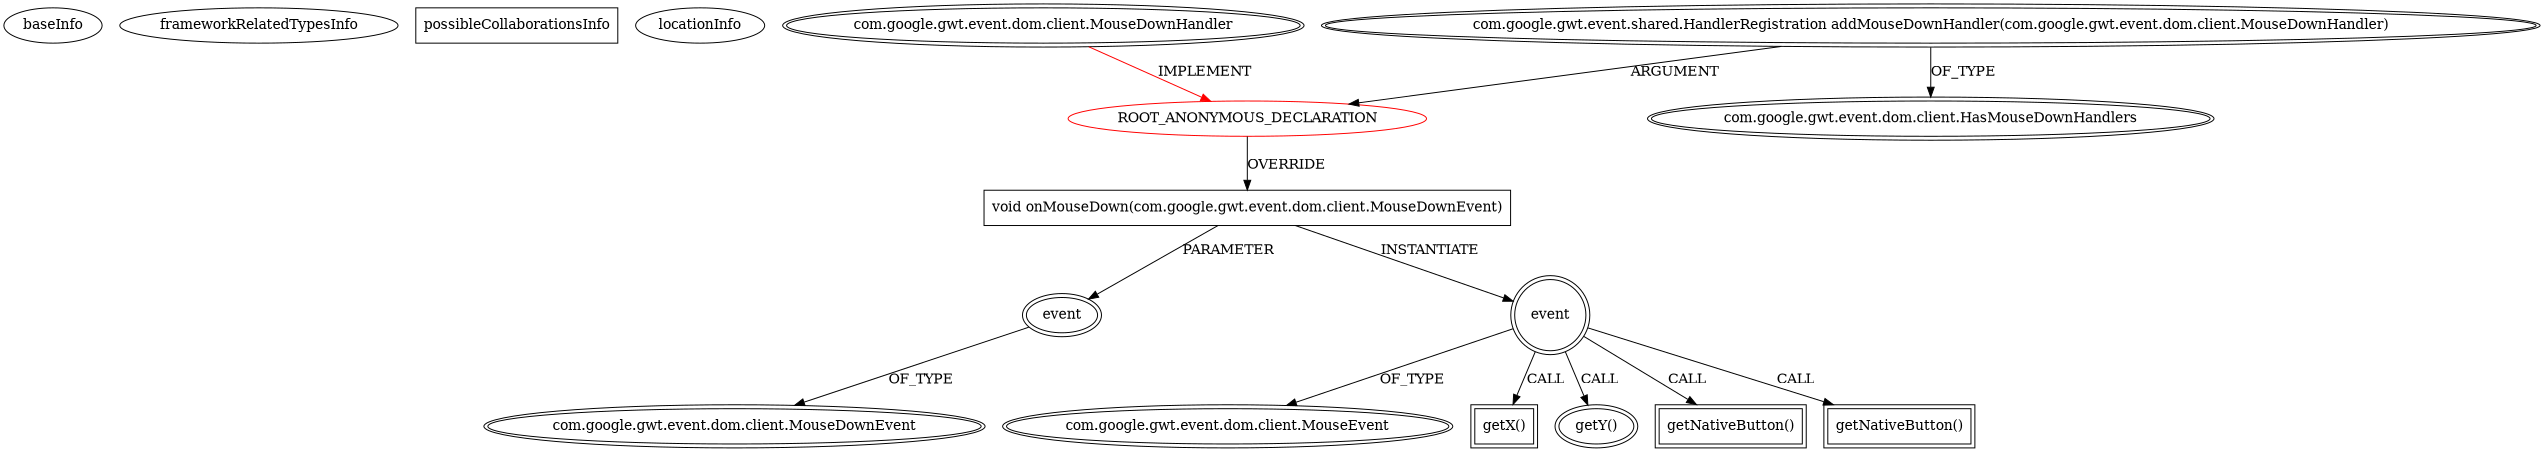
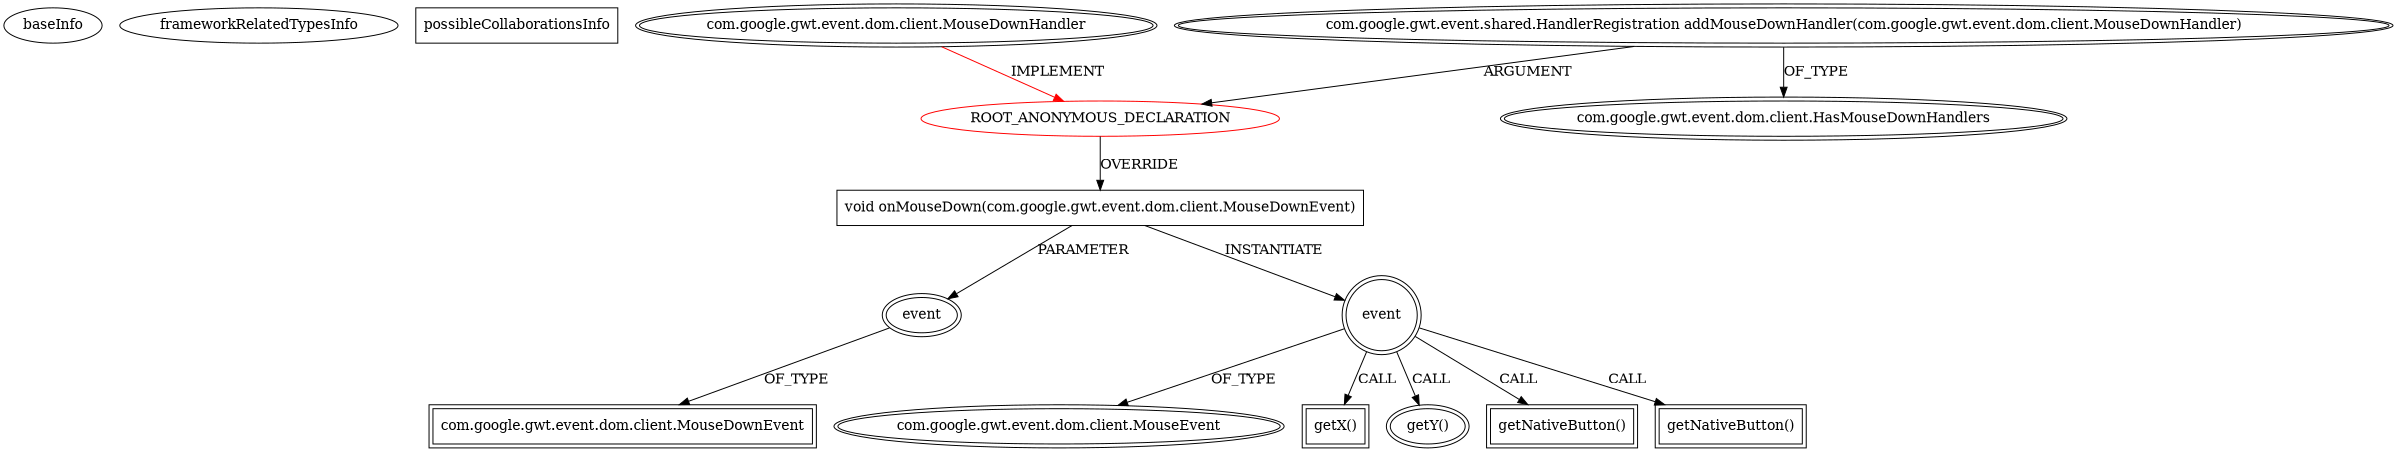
  digraph {
    node [isFrameworkType=true peripheries=2]
    baseInfo [category=extension_graph graphId=1374 isAnonymous=true possibleRelation=false isFrameworkType="" peripheries=""]
    frameworkRelatedTypesInfo [0="com.google.gwt.event.dom.client.MouseDownHandler" isFrameworkType="" peripheries=""]
    possibleCollaborationsInfo [shape=box isFrameworkType="" peripheries=""]
-   locationInfo [contextSignature="void addListeners()" filePath="/ghillairet-gef-gwt/gef-gwt-master/src/main/java/org/eclipse/swt/widgets/Widget.java" graphId=1374 projectName="ghillairet-gef-gwt" isFrameworkType="" peripheries=""]
    n5 [color=red isFrameworkType=false label=ROOT_ANONYMOUS_DECLARATION vertexType=ROOT_ANONYMOUS_DECLARATION peripheries=""]
    n6 [isFrameworkType=false label="void onMouseDown(com.google.gwt.event.dom.client.MouseDownEvent)" shape=box vertexType=OVERRIDING_METHOD_DECLARATION peripheries=""]
    n7 [label="com.google.gwt.event.dom.client.MouseDownHandler" vertexType=FRAMEWORK_INTERFACE_TYPE]
    n8 [label=event vertexType=PARAMETER_DECLARATION]
    n9 [label=event shape=circle vertexType=VARIABLE_EXPRESION]
    n10 [label="com.google.gwt.event.shared.HandlerRegistration addMouseDownHandler(com.google.gwt.event.dom.client.MouseDownHandler)" vertexType=OUTSIDE_CALL]
    n11 [label="com.google.gwt.event.dom.client.HasMouseDownHandlers" vertexType=FRAMEWORK_INTERFACE_TYPE]
-   n12 [label="com.google.gwt.event.dom.client.MouseDownEvent" vertexType=FRAMEWORK_CLASS_TYPE]
+   n12 [label="com.google.gwt.event.dom.client.MouseDownEvent" vertexType=FRAMEWORK_CLASS_TYPE shape=box]
    n13 [label="com.google.gwt.event.dom.client.MouseEvent" vertexType=FRAMEWORK_CLASS_TYPE]
    n14 [label="getX()" shape=box vertexType=INSIDE_CALL]
    n15 [label="getY()" shape=ellipse vertexType=INSIDE_CALL]
    n16 [label="getNativeButton()" shape=box vertexType=INSIDE_CALL]
    n17 [label="getNativeButton()" shape=box vertexType=INSIDE_CALL]
    n5 -> n6 [label=OVERRIDE]
    n6 -> n8 [label=PARAMETER]
    n6 -> n9 [label=INSTANTIATE]
    n7 -> n5 [color=red label=IMPLEMENT]
    n8 -> n12 [label=OF_TYPE]
    n9 -> n13 [label=OF_TYPE]
    n9 -> n14 [label=CALL]
    n9 -> n15 [label=CALL]
    n9 -> n16 [label=CALL]
    n9 -> n17 [label=CALL]
    n10 -> n5 [label=ARGUMENT]
    n10 -> n11 [label=OF_TYPE]
  }
